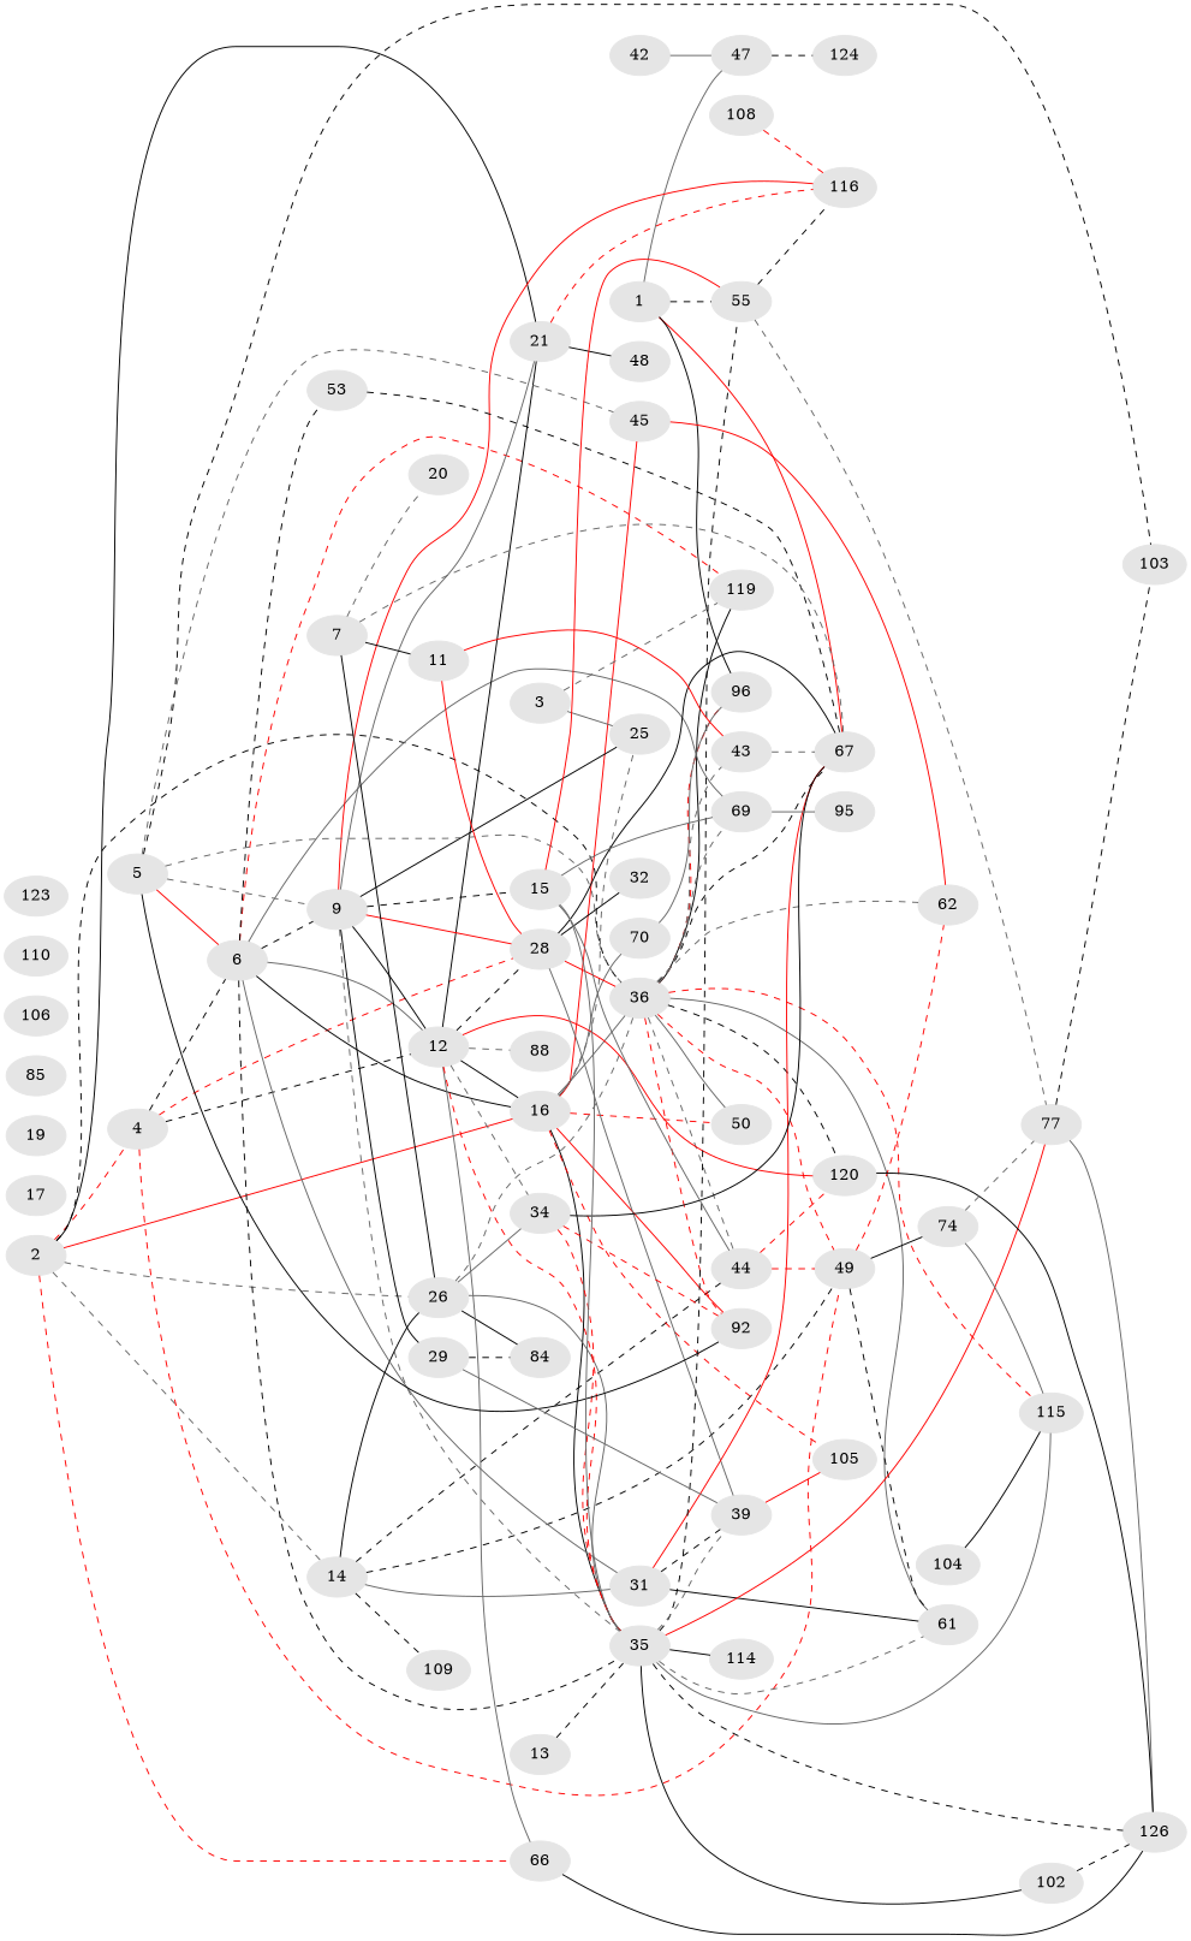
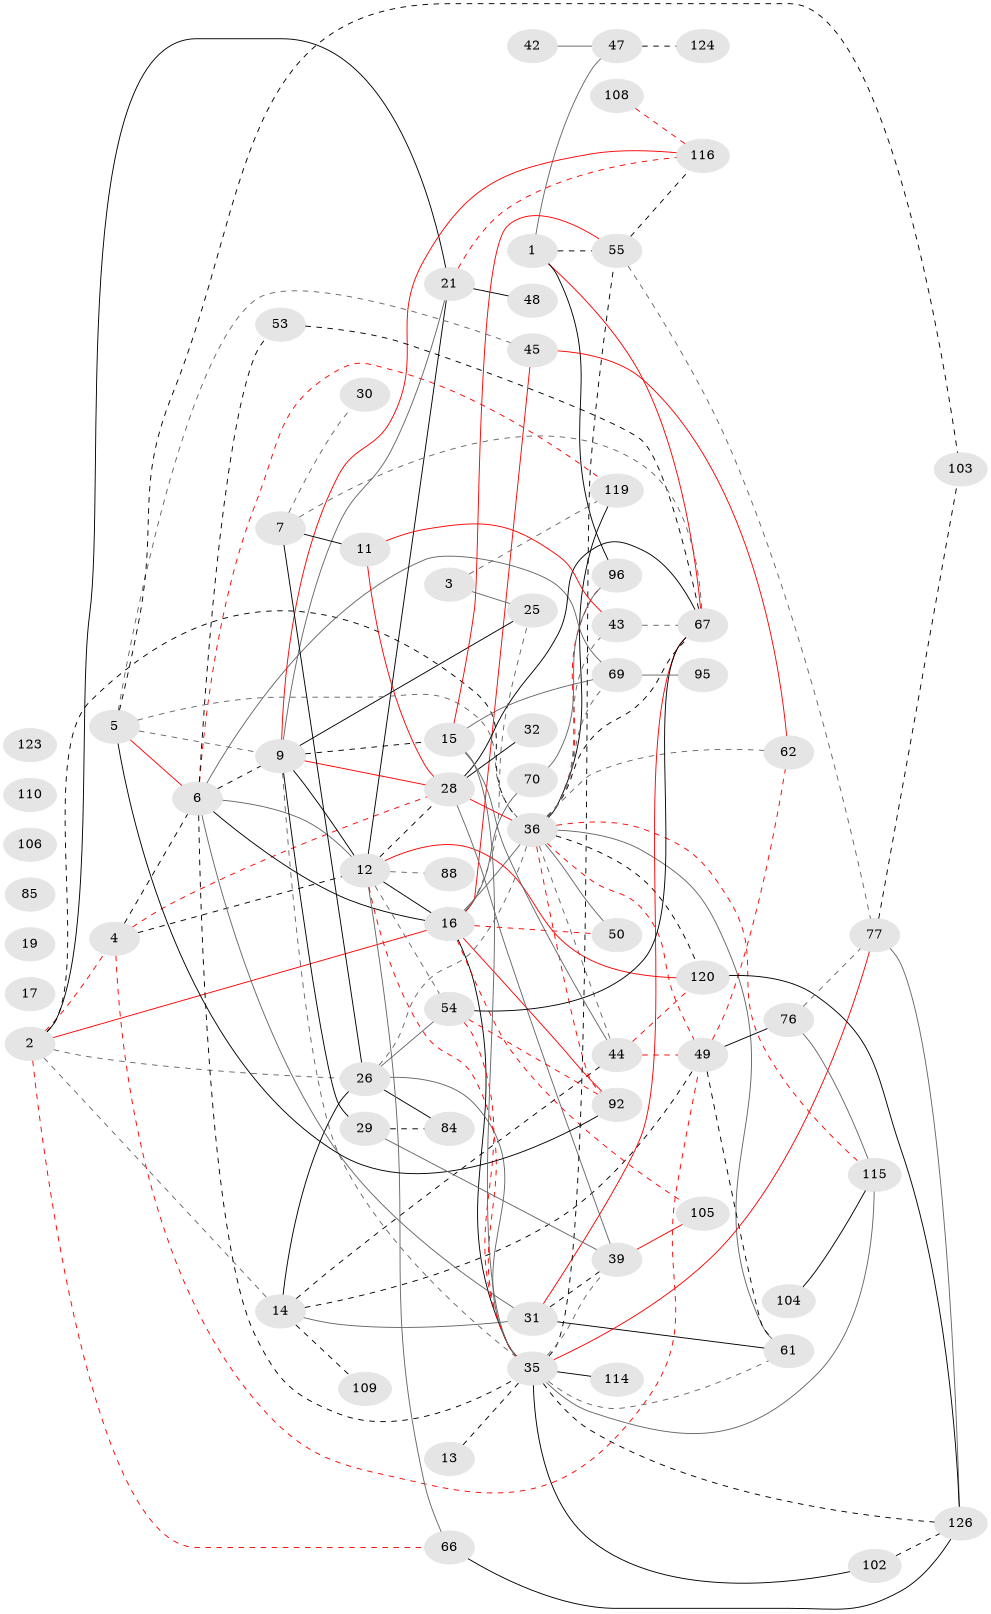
  graph {
    rankdir=LR
    node [color=gray90 style=filled]
    edge [color=black style=solid]
    1 [super="+40"]
    47 [super="+64"]
    55
    67 [super="+86+117"]
    96 [super="+111"]
    124
    116
    77 [super="+125"]
    2 [super="+80+10+18"]
    4 [super="+52"]
    14 [super="+89"]
    16 [super="+59+27"]
    21 [super="+82+112"]
    26 [super="+107"]
    36 [super="+57+58"]
    66
    6 [super="+74+131"]
    12 [super="+22+30+23"]
    28 [super="+73+136+51"]
    49 [super="+56"]
    31 [super="+90+78"]
    44 [super="+134"]
    109
    25
    45 [super="+101"]
    92 [super="+113"]
    35 [super="+93+65"]
    50
    70
    105
    48
-   34 [super="+100"]
+   34 [super="+100" label=54]
    84
    119
    69 [super="+135+85"]
    43
    120
    61
    115
    62
    126
    3 [super="+24+46"]
    9 [super="+38"]
    53
    88
    32
    39 [super="+130"]
-   76 [label=74]
+   76
    5 [super="+8+129+37"]
    103
    15 [super="+41"]
    29 [super="+83"]
    102
    114
    95
    7 [super="+60"]
    11 [super="+63"]
-   20
+   20 [label=30]
    13
    17
    19
    42
    n63 [label=85]
    104
    106
    108
    110
    123
    1 -- 47 [color=gray40]
    1 -- 55 [style=dashed]
    1 -- 67 [color=red]
    1 -- 96
    47 -- 124 [style=dashed]
    55 -- 116 [style=dashed]
    55 -- 77 [color=gray40 style=dashed]
    77 -- 126 [color=gray40]
    77 -- 103 [style=dashed]
    2 -- 4 [color=red style=dashed]
    2 -- 14 [color=gray40 style=dashed]
    2 -- 16 [color=red]
    2 -- 21
    2 -- 26 [color=gray40 style=dashed]
    2 -- 36 [style=dashed]
    2 -- 66 [color=red style=dashed]
    4 -- 6 [style=dashed]
    4 -- 12 [style=dashed weight=2]
    4 -- 28 [color=red style=dashed]
    4 -- 49 [color=red style=dashed]
    14 -- 26
    14 -- 49 [style=dashed]
    14 -- 31 [color=gray40]
    14 -- 44 [style=dashed]
    14 -- 109 [style=dashed]
    16 -- 36 [color=gray40]
    16 -- 25 [color=gray40 style=dashed]
    16 -- 45 [color=red]
    16 -- 92 [color=red]
    16 -- 35
    16 -- 50 [color=red style=dashed]
    16 -- 70 [color=gray40]
    16 -- 105 [color=red style=dashed]
    21 -- 116 [color=red style=dashed]
    21 -- 48
    26 -- 36 [color=gray40 style=dashed]
    26 -- 35 [color=gray40]
    26 -- 34 [color=gray40]
    26 -- 84
    36 -- 67 [style=dashed]
    36 -- 96 [color=red style=dashed]
    36 -- 49 [color=red style=dashed]
    36 -- 44 [color=gray40 style=dashed]
    36 -- 92 [color=red style=dashed]
    36 -- 50 [color=gray40]
    36 -- 119
    36 -- 69 [color=gray40 style=dashed]
    36 -- 43 [color=gray40 style=dashed]
    36 -- 120 [style=dashed]
    36 -- 61 [color=gray40]
    36 -- 115 [color=red style=dashed]
    36 -- 62 [color=gray40 style=dashed]
    66 -- 126
    6 -- 16
    6 -- 12 [color=gray40 weight=2]
    6 -- 31 [color=gray40]
    6 -- 35 [style=dashed]
    6 -- 119 [color=red style=dashed]
    6 -- 69 [color=gray40]
    6 -- 9 [style=dashed]
    6 -- 53 [style=dashed]
    12 -- 16 [weight=2]
    12 -- 21 [weight=3]
    12 -- 66 [color=gray40]
    12 -- 28 [style=dashed]
    12 -- 35 [color=red style=dashed]
    12 -- 34 [color=gray40 style=dashed]
    12 -- 120 [color=red]
    12 -- 88 [color=gray40 style=dashed]
    28 -- 67
    28 -- 36 [color=red]
    28 -- 32
    28 -- 39 [color=gray40]
    49 -- 61 [style=dashed]
    49 -- 62 [color=red style=dashed]
    49 -- 76
    31 -- 67 [color=red]
    31 -- 61
    31 -- 39 [style=dashed]
    44 -- 49 [color=red style=dashed]
    44 -- 120 [color=red style=dashed]
    45 -- 62 [color=red]
    35 -- 55 [style=dashed]
    35 -- 77 [color=red]
    35 -- 61 [color=gray40 style=dashed]
    35 -- 115 [color=gray40]
    35 -- 126 [style=dashed]
    35 -- 39 [color=gray40 style=dashed]
    35 -- 102
    35 -- 114
    70 -- 96 [color=gray40]
    34 -- 67 [weight=2]
    34 -- 92 [color=red style=dashed]
    34 -- 35 [color=red style=dashed]
    69 -- 95 [color=gray40]
    43 -- 67 [color=gray40 style=dashed]
    120 -- 126
    3 -- 25 [color=gray40]
    3 -- 119 [color=gray40 style=dashed]
    9 -- 116 [color=red]
    9 -- 21 [color=gray40]
    9 -- 12
    9 -- 28 [color=red]
    9 -- 25
    9 -- 35 [color=gray40 style=dashed]
    9 -- 15 [style=dashed]
    9 -- 29
    53 -- 67 [style=dashed]
    39 -- 105 [color=red]
    76 -- 77 [color=gray40 style=dashed]
    76 -- 115 [color=gray40]
    5 -- 36 [color=gray40 style=dashed]
    5 -- 6 [color=red]
    5 -- 45 [color=gray40 style=dashed]
    5 -- 92
    5 -- 9 [color=gray40 style=dashed]
    5 -- 103 [style=dashed]
    15 -- 55 [color=red]
    15 -- 44 [color=gray40]
    15 -- 35 [color=gray40]
    15 -- 69 [color=gray40]
    29 -- 84 [style=dashed]
    29 -- 39 [color=gray40]
    102 -- 126 [style=dashed]
    7 -- 67 [color=gray40 style=dashed]
    7 -- 26
    7 -- 11
    7 -- 20 [color=gray40 style=dashed]
    11 -- 28 [color=red]
    11 -- 43 [color=red]
    13 -- 35 [style=dashed]
    42 -- 47 [color=gray40]
    104 -- 115
    108 -- 116 [color=red style=dashed]
  }
